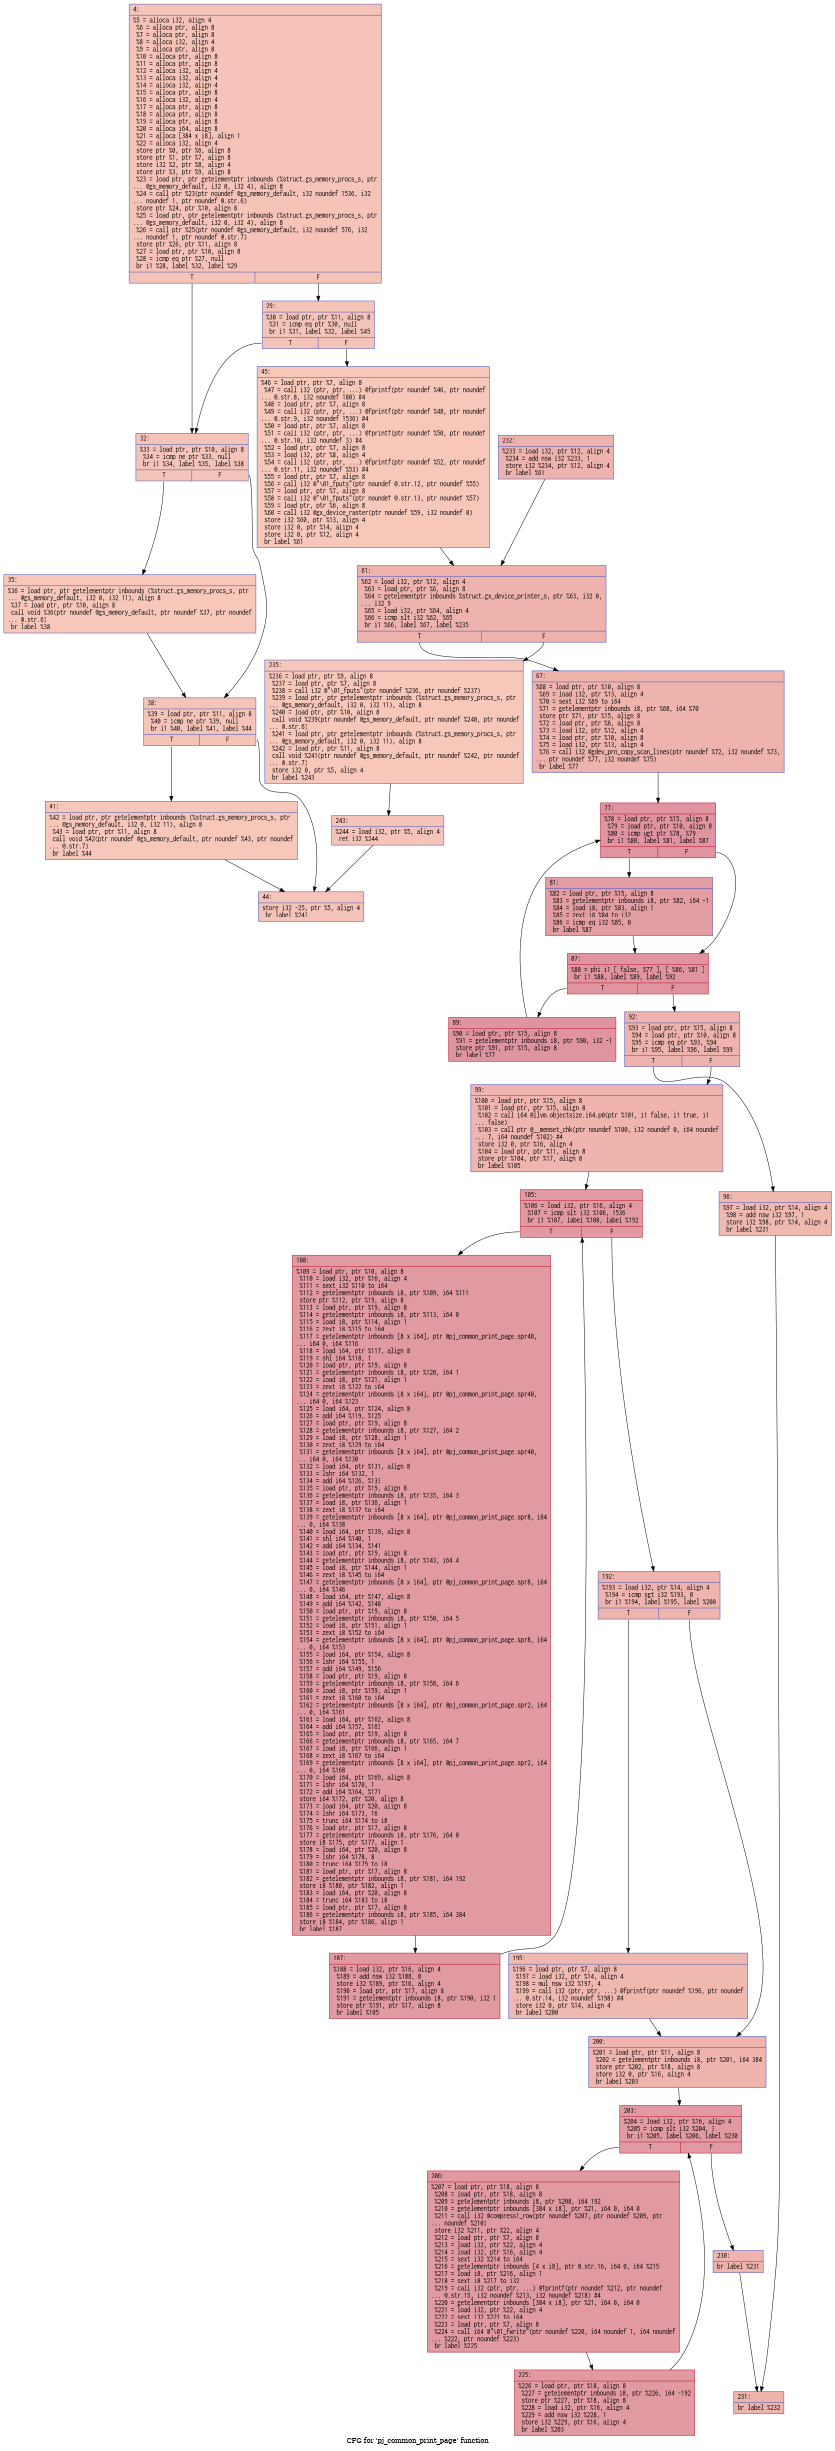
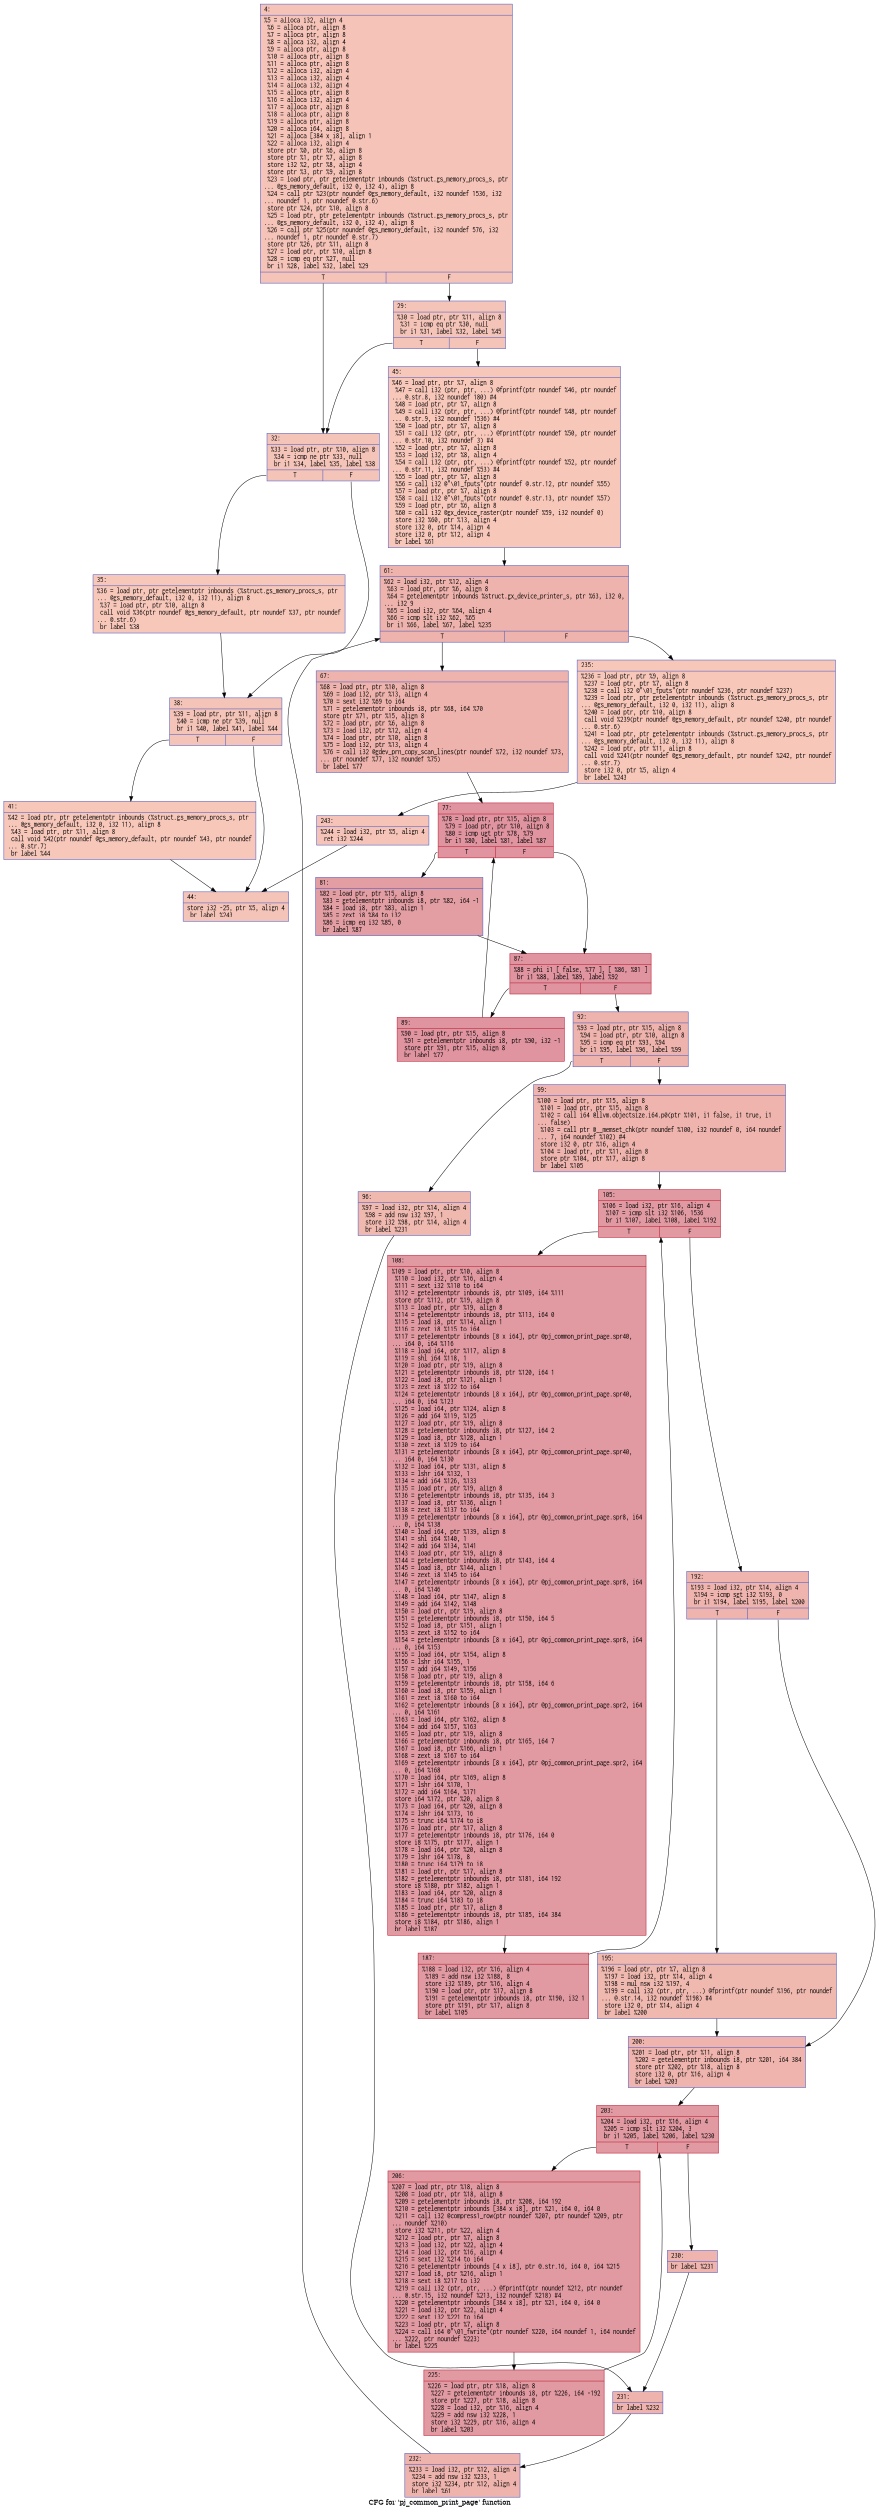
  digraph {
    label="CFG for 'pj_common_print_page' function"
    node [color="#3d50c3ff" fillcolor="#bb1b2c70" fontname=Courier shape=record style=filled]
    n1 [fillcolor="#e8765c70" label="{4:\l|  %5 = alloca i32, align 4\l  %6 = alloca ptr, align 8\l  %7 = alloca ptr, align 8\l  %8 = alloca i32, align 4\l  %9 = alloca ptr, align 8\l  %10 = alloca ptr, align 8\l  %11 = alloca ptr, align 8\l  %12 = alloca i32, align 4\l  %13 = alloca i32, align 4\l  %14 = alloca i32, align 4\l  %15 = alloca ptr, align 8\l  %16 = alloca i32, align 4\l  %17 = alloca ptr, align 8\l  %18 = alloca ptr, align 8\l  %19 = alloca ptr, align 8\l  %20 = alloca i64, align 8\l  %21 = alloca [384 x i8], align 1\l  %22 = alloca i32, align 4\l  store ptr %0, ptr %6, align 8\l  store ptr %1, ptr %7, align 8\l  store i32 %2, ptr %8, align 4\l  store ptr %3, ptr %9, align 8\l  %23 = load ptr, ptr getelementptr inbounds (%struct.gs_memory_procs_s, ptr\l... @gs_memory_default, i32 0, i32 4), align 8\l  %24 = call ptr %23(ptr noundef @gs_memory_default, i32 noundef 1536, i32\l... noundef 1, ptr noundef @.str.6)\l  store ptr %24, ptr %10, align 8\l  %25 = load ptr, ptr getelementptr inbounds (%struct.gs_memory_procs_s, ptr\l... @gs_memory_default, i32 0, i32 4), align 8\l  %26 = call ptr %25(ptr noundef @gs_memory_default, i32 noundef 576, i32\l... noundef 1, ptr noundef @.str.7)\l  store ptr %26, ptr %11, align 8\l  %27 = load ptr, ptr %10, align 8\l  %28 = icmp eq ptr %27, null\l  br i1 %28, label %32, label %29\l|{<s0>T|<s1>F}}"]
    n2 [fillcolor="#e97a5f70" label="{32:\l|  %33 = load ptr, ptr %10, align 8\l  %34 = icmp ne ptr %33, null\l  br i1 %34, label %35, label %38\l|{<s0>T|<s1>F}}"]
    n3 [fillcolor="#e97a5f70" label="{29:\l|  %30 = load ptr, ptr %11, align 8\l  %31 = icmp eq ptr %30, null\l  br i1 %31, label %32, label %45\l|{<s0>T|<s1>F}}"]
    n4 [fillcolor="#ec7f6370" label="{35:\l|  %36 = load ptr, ptr getelementptr inbounds (%struct.gs_memory_procs_s, ptr\l... @gs_memory_default, i32 0, i32 11), align 8\l  %37 = load ptr, ptr %10, align 8\l  call void %36(ptr noundef @gs_memory_default, ptr noundef %37, ptr noundef\l... @.str.6)\l  br label %38\l}"]
    n5 [fillcolor="#e97a5f70" label="{38:\l|  %39 = load ptr, ptr %11, align 8\l  %40 = icmp ne ptr %39, null\l  br i1 %40, label %41, label %44\l|{<s0>T|<s1>F}}"]
    n6 [fillcolor="#ec7f6370" label="{45:\l|  %46 = load ptr, ptr %7, align 8\l  %47 = call i32 (ptr, ptr, ...) @fprintf(ptr noundef %46, ptr noundef\l... @.str.8, i32 noundef 180) #4\l  %48 = load ptr, ptr %7, align 8\l  %49 = call i32 (ptr, ptr, ...) @fprintf(ptr noundef %48, ptr noundef\l... @.str.9, i32 noundef 1536) #4\l  %50 = load ptr, ptr %7, align 8\l  %51 = call i32 (ptr, ptr, ...) @fprintf(ptr noundef %50, ptr noundef\l... @.str.10, i32 noundef 3) #4\l  %52 = load ptr, ptr %7, align 8\l  %53 = load i32, ptr %8, align 4\l  %54 = call i32 (ptr, ptr, ...) @fprintf(ptr noundef %52, ptr noundef\l... @.str.11, i32 noundef %53) #4\l  %55 = load ptr, ptr %7, align 8\l  %56 = call i32 @\"\\01_fputs\"(ptr noundef @.str.12, ptr noundef %55)\l  %57 = load ptr, ptr %7, align 8\l  %58 = call i32 @\"\\01_fputs\"(ptr noundef @.str.13, ptr noundef %57)\l  %59 = load ptr, ptr %6, align 8\l  %60 = call i32 @gx_device_raster(ptr noundef %59, i32 noundef 0)\l  store i32 %60, ptr %13, align 4\l  store i32 0, ptr %14, align 4\l  store i32 0, ptr %12, align 4\l  br label %61\l}"]
    n7 [fillcolor="#ec7f6370" label="{41:\l|  %42 = load ptr, ptr getelementptr inbounds (%struct.gs_memory_procs_s, ptr\l... @gs_memory_default, i32 0, i32 11), align 8\l  %43 = load ptr, ptr %11, align 8\l  call void %42(ptr noundef @gs_memory_default, ptr noundef %43, ptr noundef\l... @.str.7)\l  br label %44\l}"]
    n8 [fillcolor="#e97a5f70" label="{44:\l|  store i32 -25, ptr %5, align 4\l  br label %243\l}"]
    n9 [fillcolor="#d6524470" label="{61:\l|  %62 = load i32, ptr %12, align 4\l  %63 = load ptr, ptr %6, align 8\l  %64 = getelementptr inbounds %struct.gx_device_printer_s, ptr %63, i32 0,\l... i32 9\l  %65 = load i32, ptr %64, align 4\l  %66 = icmp slt i32 %62, %65\l  br i1 %66, label %67, label %235\l|{<s0>T|<s1>F}}"]
    n10 [fillcolor="#d6524470" label="{67:\l|  %68 = load ptr, ptr %10, align 8\l  %69 = load i32, ptr %13, align 4\l  %70 = sext i32 %69 to i64\l  %71 = getelementptr inbounds i8, ptr %68, i64 %70\l  store ptr %71, ptr %15, align 8\l  %72 = load ptr, ptr %6, align 8\l  %73 = load i32, ptr %12, align 4\l  %74 = load ptr, ptr %10, align 8\l  %75 = load i32, ptr %13, align 4\l  %76 = call i32 @gdev_prn_copy_scan_lines(ptr noundef %72, i32 noundef %73,\l... ptr noundef %77, i32 noundef %75)\l  br label %77\l}"]
    n11 [fillcolor="#ec7f6370" label="{235:\l|  %236 = load ptr, ptr %9, align 8\l  %237 = load ptr, ptr %7, align 8\l  %238 = call i32 @\"\\01_fputs\"(ptr noundef %236, ptr noundef %237)\l  %239 = load ptr, ptr getelementptr inbounds (%struct.gs_memory_procs_s, ptr\l... @gs_memory_default, i32 0, i32 11), align 8\l  %240 = load ptr, ptr %10, align 8\l  call void %239(ptr noundef @gs_memory_default, ptr noundef %240, ptr noundef\l... @.str.6)\l  %241 = load ptr, ptr getelementptr inbounds (%struct.gs_memory_procs_s, ptr\l... @gs_memory_default, i32 0, i32 11), align 8\l  %242 = load ptr, ptr %11, align 8\l  call void %241(ptr noundef @gs_memory_default, ptr noundef %242, ptr noundef\l... @.str.7)\l  store i32 0, ptr %5, align 4\l  br label %243\l}"]
    n12 [fillcolor="#e8765c70" label="{243:\l|  %244 = load i32, ptr %5, align 4\l  ret i32 %244\l}"]
    n13 [color="#b70d28ff" fillcolor="#b70d2870" label="{77:\l|  %78 = load ptr, ptr %15, align 8\l  %79 = load ptr, ptr %10, align 8\l  %80 = icmp ugt ptr %78, %79\l  br i1 %80, label %81, label %87\l|{<s0>T|<s1>F}}"]
    n14 [fillcolor="#be242e70" label="{81:\l|  %82 = load ptr, ptr %15, align 8\l  %83 = getelementptr inbounds i8, ptr %82, i64 -1\l  %84 = load i8, ptr %83, align 1\l  %85 = zext i8 %84 to i32\l  %86 = icmp eq i32 %85, 0\l  br label %87\l}"]
    n15 [color="#b70d28ff" fillcolor="#b70d2870" label="{87:\l|  %88 = phi i1 [ false, %77 ], [ %86, %81 ]\l  br i1 %88, label %89, label %92\l|{<s0>T|<s1>F}}"]
    n16 [color="#b70d28ff" fillcolor="#b70d2870" label="{89:\l|  %90 = load ptr, ptr %15, align 8\l  %91 = getelementptr inbounds i8, ptr %90, i32 -1\l  store ptr %91, ptr %15, align 8\l  br label %77\l}"]
    n17 [fillcolor="#d6524470" label="{92:\l|  %93 = load ptr, ptr %15, align 8\l  %94 = load ptr, ptr %10, align 8\l  %95 = icmp eq ptr %93, %94\l  br i1 %95, label %96, label %99\l|{<s0>T|<s1>F}}"]
    n18 [fillcolor="#de614d70" label="{96:\l|  %97 = load i32, ptr %14, align 4\l  %98 = add nsw i32 %97, 1\l  store i32 %98, ptr %14, align 4\l  br label %231\l}"]
    n19 [fillcolor="#d8564670" label="{99:\l|  %100 = load ptr, ptr %15, align 8\l  %101 = load ptr, ptr %15, align 8\l  %102 = call i64 @llvm.objectsize.i64.p0(ptr %101, i1 false, i1 true, i1\l... false)\l  %103 = call ptr @__memset_chk(ptr noundef %100, i32 noundef 0, i64 noundef\l... 7, i64 noundef %102) #4\l  store i32 0, ptr %16, align 4\l  %104 = load ptr, ptr %11, align 8\l  store ptr %104, ptr %17, align 8\l  br label %105\l}"]
    n20 [fillcolor="#d6524470" label="{231:\l|  br label %232\l}"]
    n21 [color="#b70d28ff" label="{105:\l|  %106 = load i32, ptr %16, align 4\l  %107 = icmp slt i32 %106, 1536\l  br i1 %107, label %108, label %192\l|{<s0>T|<s1>F}}"]
    n22 [fillcolor="#d6524470" label="{232:\l|  %233 = load i32, ptr %12, align 4\l  %234 = add nsw i32 %233, 1\l  store i32 %234, ptr %12, align 4\l  br label %61\l}"]
    n23 [color="#b70d28ff" label="{108:\l|  %109 = load ptr, ptr %10, align 8\l  %110 = load i32, ptr %16, align 4\l  %111 = sext i32 %110 to i64\l  %112 = getelementptr inbounds i8, ptr %109, i64 %111\l  store ptr %112, ptr %19, align 8\l  %113 = load ptr, ptr %19, align 8\l  %114 = getelementptr inbounds i8, ptr %113, i64 0\l  %115 = load i8, ptr %114, align 1\l  %116 = zext i8 %115 to i64\l  %117 = getelementptr inbounds [8 x i64], ptr @pj_common_print_page.spr40,\l... i64 0, i64 %116\l  %118 = load i64, ptr %117, align 8\l  %119 = shl i64 %118, 1\l  %120 = load ptr, ptr %19, align 8\l  %121 = getelementptr inbounds i8, ptr %120, i64 1\l  %122 = load i8, ptr %121, align 1\l  %123 = zext i8 %122 to i64\l  %124 = getelementptr inbounds [8 x i64], ptr @pj_common_print_page.spr40,\l... i64 0, i64 %123\l  %125 = load i64, ptr %124, align 8\l  %126 = add i64 %119, %125\l  %127 = load ptr, ptr %19, align 8\l  %128 = getelementptr inbounds i8, ptr %127, i64 2\l  %129 = load i8, ptr %128, align 1\l  %130 = zext i8 %129 to i64\l  %131 = getelementptr inbounds [8 x i64], ptr @pj_common_print_page.spr40,\l... i64 0, i64 %130\l  %132 = load i64, ptr %131, align 8\l  %133 = lshr i64 %132, 1\l  %134 = add i64 %126, %133\l  %135 = load ptr, ptr %19, align 8\l  %136 = getelementptr inbounds i8, ptr %135, i64 3\l  %137 = load i8, ptr %136, align 1\l  %138 = zext i8 %137 to i64\l  %139 = getelementptr inbounds [8 x i64], ptr @pj_common_print_page.spr8, i64\l... 0, i64 %138\l  %140 = load i64, ptr %139, align 8\l  %141 = shl i64 %140, 1\l  %142 = add i64 %134, %141\l  %143 = load ptr, ptr %19, align 8\l  %144 = getelementptr inbounds i8, ptr %143, i64 4\l  %145 = load i8, ptr %144, align 1\l  %146 = zext i8 %145 to i64\l  %147 = getelementptr inbounds [8 x i64], ptr @pj_common_print_page.spr8, i64\l... 0, i64 %146\l  %148 = load i64, ptr %147, align 8\l  %149 = add i64 %142, %148\l  %150 = load ptr, ptr %19, align 8\l  %151 = getelementptr inbounds i8, ptr %150, i64 5\l  %152 = load i8, ptr %151, align 1\l  %153 = zext i8 %152 to i64\l  %154 = getelementptr inbounds [8 x i64], ptr @pj_common_print_page.spr8, i64\l... 0, i64 %153\l  %155 = load i64, ptr %154, align 8\l  %156 = lshr i64 %155, 1\l  %157 = add i64 %149, %156\l  %158 = load ptr, ptr %19, align 8\l  %159 = getelementptr inbounds i8, ptr %158, i64 6\l  %160 = load i8, ptr %159, align 1\l  %161 = zext i8 %160 to i64\l  %162 = getelementptr inbounds [8 x i64], ptr @pj_common_print_page.spr2, i64\l... 0, i64 %161\l  %163 = load i64, ptr %162, align 8\l  %164 = add i64 %157, %163\l  %165 = load ptr, ptr %19, align 8\l  %166 = getelementptr inbounds i8, ptr %165, i64 7\l  %167 = load i8, ptr %166, align 1\l  %168 = zext i8 %167 to i64\l  %169 = getelementptr inbounds [8 x i64], ptr @pj_common_print_page.spr2, i64\l... 0, i64 %168\l  %170 = load i64, ptr %169, align 8\l  %171 = lshr i64 %170, 1\l  %172 = add i64 %164, %171\l  store i64 %172, ptr %20, align 8\l  %173 = load i64, ptr %20, align 8\l  %174 = lshr i64 %173, 16\l  %175 = trunc i64 %174 to i8\l  %176 = load ptr, ptr %17, align 8\l  %177 = getelementptr inbounds i8, ptr %176, i64 0\l  store i8 %175, ptr %177, align 1\l  %178 = load i64, ptr %20, align 8\l  %179 = lshr i64 %178, 8\l  %180 = trunc i64 %179 to i8\l  %181 = load ptr, ptr %17, align 8\l  %182 = getelementptr inbounds i8, ptr %181, i64 192\l  store i8 %180, ptr %182, align 1\l  %183 = load i64, ptr %20, align 8\l  %184 = trunc i64 %183 to i8\l  %185 = load ptr, ptr %17, align 8\l  %186 = getelementptr inbounds i8, ptr %185, i64 384\l  store i8 %184, ptr %186, align 1\l  br label %187\l}"]
    n24 [fillcolor="#d8564670" label="{192:\l|  %193 = load i32, ptr %14, align 4\l  %194 = icmp sgt i32 %193, 0\l  br i1 %194, label %195, label %200\l|{<s0>T|<s1>F}}"]
    n25 [color="#b70d28ff" label="{187:\l|  %188 = load i32, ptr %16, align 4\l  %189 = add nsw i32 %188, 8\l  store i32 %189, ptr %16, align 4\l  %190 = load ptr, ptr %17, align 8\l  %191 = getelementptr inbounds i8, ptr %190, i32 1\l  store ptr %191, ptr %17, align 8\l  br label %105\l}"]
    n26 [fillcolor="#de614d70" label="{195:\l|  %196 = load ptr, ptr %7, align 8\l  %197 = load i32, ptr %14, align 4\l  %198 = mul nsw i32 %197, 4\l  %199 = call i32 (ptr, ptr, ...) @fprintf(ptr noundef %196, ptr noundef\l... @.str.14, i32 noundef %198) #4\l  store i32 0, ptr %14, align 4\l  br label %200\l}"]
    n27 [fillcolor="#d8564670" label="{200:\l|  %201 = load ptr, ptr %11, align 8\l  %202 = getelementptr inbounds i8, ptr %201, i64 384\l  store ptr %202, ptr %18, align 8\l  store i32 0, ptr %16, align 4\l  br label %203\l}"]
    n28 [color="#b70d28ff" label="{203:\l|  %204 = load i32, ptr %16, align 4\l  %205 = icmp slt i32 %204, 3\l  br i1 %205, label %206, label %230\l|{<s0>T|<s1>F}}"]
    n29 [color="#b70d28ff" label="{206:\l|  %207 = load ptr, ptr %18, align 8\l  %208 = load ptr, ptr %18, align 8\l  %209 = getelementptr inbounds i8, ptr %208, i64 192\l  %210 = getelementptr inbounds [384 x i8], ptr %21, i64 0, i64 0\l  %211 = call i32 @compress1_row(ptr noundef %207, ptr noundef %209, ptr\l... noundef %210)\l  store i32 %211, ptr %22, align 4\l  %212 = load ptr, ptr %7, align 8\l  %213 = load i32, ptr %22, align 4\l  %214 = load i32, ptr %16, align 4\l  %215 = sext i32 %214 to i64\l  %216 = getelementptr inbounds [4 x i8], ptr @.str.16, i64 0, i64 %215\l  %217 = load i8, ptr %216, align 1\l  %218 = sext i8 %217 to i32\l  %219 = call i32 (ptr, ptr, ...) @fprintf(ptr noundef %212, ptr noundef\l... @.str.15, i32 noundef %213, i32 noundef %218) #4\l  %220 = getelementptr inbounds [384 x i8], ptr %21, i64 0, i64 0\l  %221 = load i32, ptr %22, align 4\l  %222 = sext i32 %221 to i64\l  %223 = load ptr, ptr %7, align 8\l  %224 = call i64 @\"\\01_fwrite\"(ptr noundef %220, i64 noundef 1, i64 noundef\l... %222, ptr noundef %223)\l  br label %225\l}"]
    n30 [fillcolor="#d8564670" label="{230:\l|  br label %231\l}"]
    n31 [color="#b70d28ff" label="{225:\l|  %226 = load ptr, ptr %18, align 8\l  %227 = getelementptr inbounds i8, ptr %226, i64 -192\l  store ptr %227, ptr %18, align 8\l  %228 = load i32, ptr %16, align 4\l  %229 = add nsw i32 %228, 1\l  store i32 %229, ptr %16, align 4\l  br label %203\l}"]
    n1 -> n2 [tailport=s0]
    n1 -> n3 [tailport=s1]
    n2 -> n4 [tailport=s0]
    n2 -> n5 [tailport=s1]
    n3 -> n2 [tailport=s0]
    n3 -> n6 [tailport=s1]
    n4 -> n5
    n5 -> n7 [tailport=s0]
    n5 -> n8 [tailport=s1]
    n6 -> n9
    n7 -> n8
    n9 -> n10 [tailport=s0]
    n9 -> n11 [tailport=s1]
    n10 -> n13
    n11 -> n12
    n12 -> n8
    n13 -> n14 [tailport=s0]
    n13 -> n15 [tailport=s1]
    n14 -> n15
    n15 -> n16 [tailport=s0]
    n15 -> n17 [tailport=s1]
    n16 -> n13
    n17 -> n18 [tailport=s0]
    n17 -> n19 [tailport=s1]
    n18 -> n20
    n19 -> n21
+   n20 -> n22
    n21 -> n23 [tailport=s0]
    n21 -> n24 [tailport=s1]
    n22 -> n9
    n23 -> n25
    n24 -> n26 [tailport=s0]
    n24 -> n27 [tailport=s1]
    n25 -> n21
    n26 -> n27
    n27 -> n28
    n28 -> n29 [tailport=s0]
    n28 -> n30 [tailport=s1]
    n29 -> n31
    n30 -> n20
    n31 -> n28
  }
